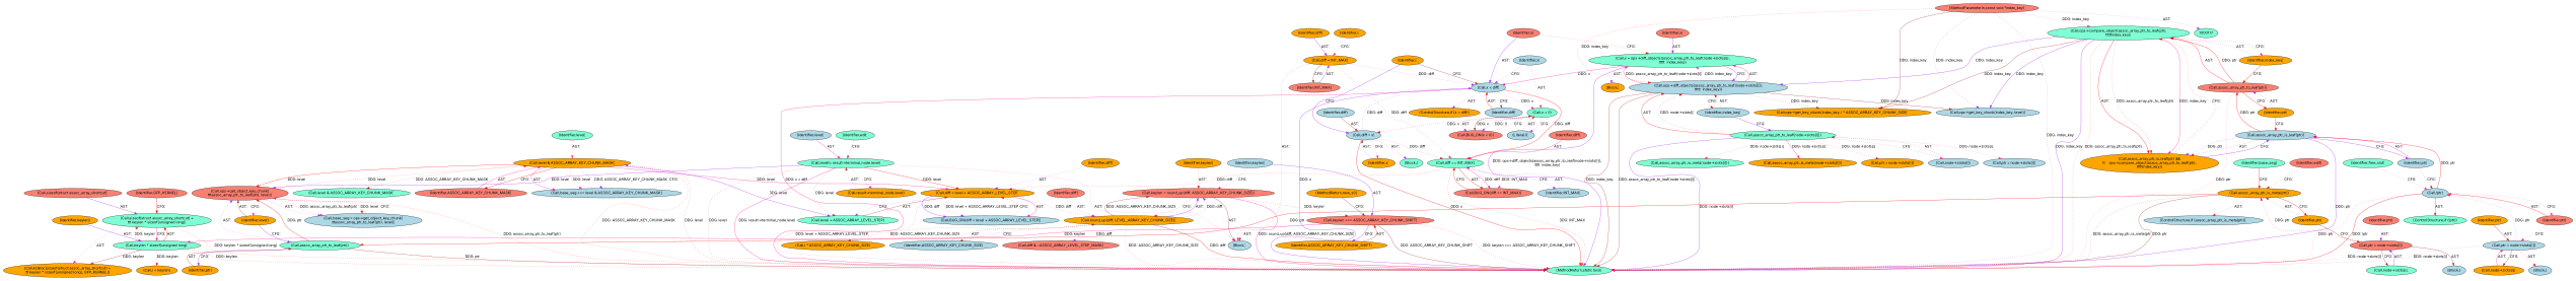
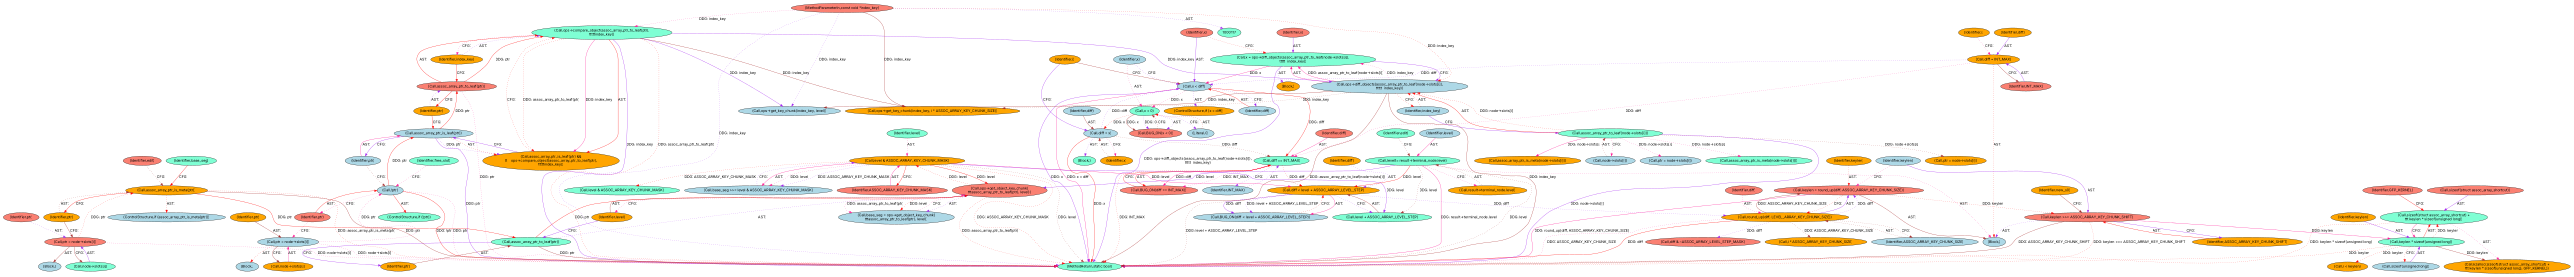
  digraph {
    fontname=Inter
    node [fillcolor=orange fontname=Inter style=filled]
    edge [color=red fontname=Inter style=dotted]
    n1 [fillcolor=aquamarine label="(Call,sizeof(struct assoc_array_shortcut) +\n\t\t\t keylen * sizeof(unsigned long))"]
    n2 [fillcolor=aquamarine label="(Call,keylen * sizeof(unsigned long))"]
    n3 [fillcolor=aquamarine label="(MethodReturn,static bool)"]
    n4 [label="(Call,kzalloc(sizeof(struct assoc_array_shortcut) +\n\t\t\t keylen * sizeof(unsigned long), GFP_KERNEL))"]
    n5 [label="(Call,i < keylen)"]
+   n6 [fillcolor=lightblue label="(Call,sizeof(unsigned long))"]
    n7 [fillcolor=salmon label="(Call,keylen >>= ASSOC_ARRAY_KEY_CHUNK_SHIFT)"]
    n8 [label="(Identifier,ASSOC_ARRAY_KEY_CHUNK_SHIFT)"]
    n9 [fillcolor=lightblue label="(Block,)"]
    n10 [fillcolor=salmon label="(Call,keylen = round_up(diff, ASSOC_ARRAY_KEY_CHUNK_SIZE))"]
    n11 [label="(Call,round_up(diff, LEVEL_ARRAY_KEY_CHUNK_SIZE))"]
    n12 [label="(Call,i * ASSOC_ARRAY_KEY_CHUNK_SIZE)"]
    n13 [fillcolor=lightblue label="(Identifier,ASSOC_ARRAY_KEY_CHUNK_SIZE)"]
    n14 [fillcolor=salmon label="(Call,diff & ~ASSOC_ARRAY_LEVEL_STEP_MASK)"]
    n15 [label="(Call,diff < level + ASSOC_ARRAY_LEVEL_STEP)"]
    n16 [fillcolor=lightblue label="(Call,BUG_ON(diff < level + ASSOC_ARRAY_LEVEL_STEP))"]
    n17 [fillcolor=aquamarine label="(Call,level + ASSOC_ARRAY_LEVEL_STEP)"]
    n18 [fillcolor=aquamarine label="(Call,diff == INT_MAX)"]
    n19 [fillcolor=salmon label="(Call,BUG_ON(diff == INT_MAX))"]
    n20 [fillcolor=lightblue label="(Identifier,INT_MAX)"]
    n21 [label="(Call,diff = INT_MAX)"]
    n22 [fillcolor=lightblue label="(Call,x < diff)"]
    n23 [fillcolor=salmon label="(Identifier,INT_MAX)"]
    n24 [fillcolor=aquamarine label="(Call,x < 0)"]
    n25 [fillcolor=lightblue label="(Identifier,diff)"]
    n26 [label="(ControlStructure,if (x < diff))"]
    n27 [fillcolor=lightblue label="(Call,diff = x)"]
    n28 [fillcolor=salmon label="(Call,BUG_ON(x < 0))"]
    n29 [fillcolor=lightblue label="(Literal,0)"]
    n30 [fillcolor=aquamarine label="(Call,x = ops->diff_objects(assoc_array_ptr_to_leaf(node->slots[i]),\n\t\t\t\t\t  index_key))"]
    n31 [fillcolor=lightblue label="(Call,ops->diff_objects(assoc_array_ptr_to_leaf(node->slots[i]),\n\t\t\t\t\t  index_key))"]
    n32 [label="(Block,)"]
    n33 [fillcolor=lightblue label="(Identifier,index_key)"]
    n34 [fillcolor=lightblue label="(Call,ops->get_key_chunk(index_key, level))"]
    n35 [label="(Call,ops->get_key_chunk(index_key, i * ASSOC_ARRAY_KEY_CHUNK_SIZE))"]
    n36 [fillcolor=aquamarine label="(Call,assoc_array_ptr_to_leaf(node->slots[i]))"]
    n37 [fillcolor=aquamarine label="(Call,assoc_array_ptr_is_meta(node->slots[i]))"]
    n38 [label="(Call,assoc_array_ptr_is_meta(node->slots[i]))"]
    n39 [label="(Call,ptr = node->slots[i])"]
    n40 [fillcolor=lightblue label="(Call,node->slots[i])"]
    n41 [fillcolor=lightblue label="(Call,ptr = node->slots[i])"]
    n42 [fillcolor=aquamarine label="(Call,ops->compare_object(assoc_array_ptr_to_leaf(ptr),\n\t\t\t\t\tindex_key))"]
    n43 [label="(Identifier,index_key)"]
    n44 [label="(Call,assoc_array_ptr_is_leaf(ptr) &&\n\t\t    ops->compare_object(assoc_array_ptr_to_leaf(ptr),\n\t\t\t\t\tindex_key))"]
    n45 [fillcolor=salmon label="(Call,assoc_array_ptr_to_leaf(ptr))"]
    n46 [fillcolor=lightblue label="(Call,assoc_array_ptr_is_leaf(ptr))"]
    n47 [label="(Identifier,ptr)"]
    n48 [fillcolor=lightblue label="(Identifier,ptr)"]
    n49 [fillcolor=lightblue label="(Call,!ptr)"]
    n50 [fillcolor=salmon label="(Identifier,ptr)"]
    n51 [fillcolor=aquamarine label="(ControlStructure,if (!ptr))"]
    n52 [fillcolor=lightblue label="(Call,ptr = node->slots[i])"]
    n53 [fillcolor=lightblue label="(Block,)"]
    n54 [label="(Call,node->slots[i])"]
    n55 [fillcolor=salmon label="(MethodParameterIn,const void *index_key)"]
    1000117 [fillcolor=aquamarine]
    n57 [label="(Identifier,x)"]
    n58 [fillcolor=aquamarine label="(Block,)"]
    n59 [label="(Call,level & ASSOC_ARRAY_KEY_CHUNK_MASK)"]
    n60 [fillcolor=salmon label="(Call,ops->get_object_key_chunk(\n\t\t\tassoc_array_ptr_to_leaf(ptr), level))"]
    n61 [fillcolor=lightblue label="(Call,base_seg >>= level & ASSOC_ARRAY_KEY_CHUNK_MASK)"]
    n62 [fillcolor=salmon label="(Identifier,ASSOC_ARRAY_KEY_CHUNK_MASK)"]
    n63 [fillcolor=aquamarine label="(Call,level & ASSOC_ARRAY_KEY_CHUNK_MASK)"]
    n64 [label="(Identifier,level)"]
    n65 [fillcolor=lightblue label="(Call,base_seg = ops->get_object_key_chunk(\n\t\t\tassoc_array_ptr_to_leaf(ptr), level))"]
    n66 [fillcolor=aquamarine label="(Call,assoc_array_ptr_to_leaf(ptr))"]
    n67 [label="(Identifier,ptr)"]
    n68 [label="(Call,assoc_array_ptr_is_meta(ptr))"]
    n69 [fillcolor=lightblue label="(ControlStructure,if (assoc_array_ptr_is_meta(ptr)))"]
    n70 [label="(Identifier,ptr)"]
    n71 [fillcolor=salmon label="(Call,ptr = node->slots[i])"]
    n72 [fillcolor=aquamarine label="(Call,node->slots[i])"]
    n73 [fillcolor=lightblue label="(Block,)"]
    n74 [fillcolor=aquamarine label="(Call,level\t= result->terminal_node.level)"]
    n75 [label="(Call,result->terminal_node.level)"]
    n76 [fillcolor=aquamarine label="(Identifier,base_seg)"]
    n77 [fillcolor=lightblue label="(Identifier,keylen)"]
    n78 [fillcolor=salmon label="(Identifier,edit)"]
    n79 [fillcolor=lightblue label="(Identifier,level)"]
    n80 [fillcolor=aquamarine label="(Identifier,edit)"]
    n81 [label="(Identifier,keylen)"]
    n82 [fillcolor=aquamarine label="(Identifier,level)"]
    n83 [label="(Identifier,i)"]
    n84 [fillcolor=salmon label="(Identifier,x)"]
    n85 [fillcolor=salmon label="(Identifier,diff)"]
    n86 [fillcolor=aquamarine label="(Identifier,free_slot)"]
    n87 [fillcolor=lightblue label="(Identifier,x)"]
    n88 [label="(Identifier,ptr)"]
    n89 [fillcolor=salmon label="(Identifier,diff)"]
    n90 [fillcolor=lightblue label="(Identifier,diff)"]
    n91 [label="(Identifier,keylen)"]
    n92 [label="(Identifier,diff)"]
    n93 [fillcolor=salmon label="(Call,sizeof(struct assoc_array_shortcut))"]
    n94 [fillcolor=salmon label="(Identifier,x)"]
    n95 [fillcolor=salmon label="(Identifier,ptr)"]
    n96 [fillcolor=salmon label="(Identifier,GFP_KERNEL)"]
-   n97 [label="(MethodReturn,new_s0)"]
+   n97 [label="(Identifier,new_s0)"]
    n98 [label="(Identifier,diff)"]
    n99 [label="(Identifier,i)"]
    n1 -> n2 [color=deeppink label="CFG: " style=solid]
    n1 -> n3 [label="DDG: keylen * sizeof(unsigned long)"]
    n1 -> n4 [color=deeppink label="AST: "]
    n2 -> n1 [label="AST: " style=solid]
    n2 -> n1 [label="DDG: keylen"]
    n2 -> n3 [label="DDG: keylen"]
    n2 -> n4 [color=brown label="DDG: keylen" style=solid]
    n2 -> n5 [label="DDG: keylen"]
+   n2 -> n6 [label="CFG: "]
+   n6 -> n2 [color=purple label="AST: " style=solid]
    n7 -> n2 [color=deeppink label="DDG: keylen" style=solid]
    n7 -> n3 [color=brown label="DDG: ASSOC_ARRAY_KEY_CHUNK_SHIFT" style=solid]
    n7 -> n3 [label="DDG: keylen >>= ASSOC_ARRAY_KEY_CHUNK_SHIFT"]
    n7 -> n8 [color=purple label="CFG: " style=solid]
    n7 -> n9 [color=purple label="AST: "]
    n8 -> n7 [label="AST: " style=solid]
    n10 -> n3 [color=deeppink label="DDG: round_up(diff, ASSOC_ARRAY_KEY_CHUNK_SIZE)" style=solid]
    n10 -> n7 [label="DDG: keylen"]
    n10 -> n9 [color=brown label="AST: " style=solid]
    n10 -> n11 [label="CFG: "]
    n11 -> n3 [label="DDG: diff" style=solid]
    n11 -> n3 [color=deeppink label="DDG: ASSOC_ARRAY_KEY_CHUNK_SIZE"]
    n11 -> n10 [color=purple label="AST: " style=solid]
    n11 -> n10 [color=purple label="DDG: diff"]
    n11 -> n10 [color=brown label="DDG: ASSOC_ARRAY_KEY_CHUNK_SIZE" style=solid]
    n11 -> n12 [color=brown label="DDG: ASSOC_ARRAY_KEY_CHUNK_SIZE"]
    n11 -> n13 [color=brown label="CFG: "]
    n11 -> n14 [color=purple label="DDG: diff"]
    n13 -> n11 [color=brown label="AST: "]
    n15 -> n3 [color=brown label="DDG: level + ASSOC_ARRAY_LEVEL_STEP"]
    n15 -> n11 [color=purple label="DDG: diff"]
    n15 -> n16 [color=deeppink label="AST: " style=solid]
    n15 -> n16 [color=purple label="DDG: diff" style=solid]
    n15 -> n16 [color=purple label="DDG: level + ASSOC_ARRAY_LEVEL_STEP"]
    n15 -> n17 [color=purple label="CFG: "]
    n16 -> n15 [label="CFG: "]
    n17 -> n15 [color=brown label="AST: " style=solid]
    n18 -> n3 [label="DDG: INT_MAX"]
    n18 -> n15 [label="DDG: diff"]
    n18 -> n19 [label="AST: " style=solid]
    n18 -> n19 [color=deeppink label="DDG: diff" style=solid]
    n18 -> n19 [color=deeppink label="DDG: INT_MAX"]
    n18 -> n20 [color=purple label="CFG: "]
    n19 -> n18 [label="CFG: " style=solid]
    n20 -> n18 [color=purple label="AST: "]
    n21 -> n9 [label="AST: "]
    n21 -> n18 [color=deeppink label="DDG: diff"]
    n21 -> n22 [color=purple label="DDG: diff"]
    n21 -> n23 [color=brown label="CFG: " style=solid]
    n22 -> n3 [color=deeppink label="DDG: x < diff" style=solid]
    n22 -> n3 [color=purple label="DDG: x" style=solid]
    n22 -> n18 [label="DDG: diff" style=solid]
    n22 -> n24 [color=deeppink label="DDG: x"]
    n22 -> n25 [color=purple label="CFG: "]
    n22 -> n26 [color=purple label="AST: "]
    n23 -> n21 [color=purple label="AST: " style=solid]
    n24 -> n27 [label="DDG: x"]
    n24 -> n28 [color=purple label="AST: "]
    n24 -> n28 [color=brown label="DDG: x" style=solid]
    n24 -> n28 [color=purple label="DDG: 0"]
    n24 -> n29 [color=purple label="CFG: "]
    n25 -> n22 [label="AST: " style=solid]
    n27 -> n3 [label="DDG: x" style=solid]
    n27 -> n18 [color=brown label="DDG: diff"]
    n27 -> n22 [color=purple label="DDG: diff"]
    n27 -> n57 [color=deeppink label="CFG: "]
    n27 -> n58 [color=purple label="AST: "]
    n28 -> n24 [color=brown label="CFG: "]
    n29 -> n24 [label="AST: "]
    n30 -> n3 [color=purple label="DDG: ops->diff_objects(assoc_array_ptr_to_leaf(node->slots[i]),\n\t\t\t\t\t  index_key)" style=solid]
    n30 -> n22 [color=deeppink label="DDG: x" style=solid]
    n30 -> n31 [color=purple label="CFG: " style=solid]
    n30 -> n32 [color=purple label="AST: "]
    n31 -> n3 [color=brown label="DDG: index_key" style=solid]
    n31 -> n3 [color=brown label="DDG: assoc_array_ptr_to_leaf(node->slots[i])" style=solid]
    n31 -> n30 [color=deeppink label="AST: " style=solid]
    n31 -> n30 [color=deeppink label="DDG: assoc_array_ptr_to_leaf(node->slots[i])" style=solid]
    n31 -> n30 [color=deeppink label="DDG: index_key"]
    n31 -> n33 [label="CFG: "]
    n31 -> n34 [color=brown label="DDG: index_key" style=solid]
    n31 -> n35 [color=brown label="DDG: index_key"]
    n33 -> n31 [label="AST: "]
    n33 -> n36 [color=purple label="CFG: " style=solid]
    n36 -> n3 [color=purple label="DDG: node->slots[i]" style=solid]
    n36 -> n31 [label="AST: " style=solid]
    n36 -> n31 [label="DDG: node->slots[i]"]
    n36 -> n37 [color=deeppink label="DDG: node->slots[i]"]
    n36 -> n38 [color=deeppink label="DDG: node->slots[i]" style=solid]
    n36 -> n39 [color=brown label="DDG: node->slots[i]"]
    n36 -> n40 [color=deeppink label="CFG: "]
    n36 -> n41 [color=deeppink label="DDG: node->slots[i]"]
    n40 -> n36 [color=brown label="AST: "]
    n42 -> n3 [color=purple label="DDG: index_key" style=solid]
    n42 -> n3 [label="DDG: assoc_array_ptr_to_leaf(ptr)"]
    n42 -> n31 [color=purple label="DDG: index_key" style=solid]
    n42 -> n34 [color=purple label="DDG: index_key" style=solid]
    n42 -> n35 [color=brown label="DDG: index_key" style=solid]
    n42 -> n43 [color=deeppink label="CFG: "]
    n42 -> n44 [label="AST: " style=solid]
    n42 -> n44 [label="DDG: assoc_array_ptr_to_leaf(ptr)"]
    n42 -> n44 [color=deeppink label="DDG: index_key" style=solid]
    n43 -> n42 [color=purple label="AST: "]
    n43 -> n45 [label="CFG: " style=solid]
    n44 -> n42 [label="CFG: "]
    n44 -> n46 [color=purple label="CFG: " style=solid]
    n45 -> n3 [color=deeppink label="DDG: ptr"]
    n45 -> n42 [label="AST: " style=solid]
    n45 -> n42 [label="DDG: ptr" style=solid]
    n45 -> n47 [label="CFG: " style=solid]
    n46 -> n3 [color=purple label="DDG: ptr" style=solid]
    n46 -> n44 [label="AST: "]
    n46 -> n44 [color=purple label="DDG: ptr"]
    n46 -> n45 [label="DDG: ptr" style=solid]
    n46 -> n48 [color=purple label="CFG: " style=solid]
    n47 -> n45 [color=purple label="AST: "]
    n47 -> n46 [label="CFG: " style=solid]
    n48 -> n46 [color=deeppink label="AST: " style=solid]
    n48 -> n49 [color=brown label="CFG: "]
    n49 -> n3 [color=deeppink label="DDG: ptr"]
    n49 -> n3 [label="DDG: !ptr" style=solid]
    n49 -> n46 [label="DDG: ptr" style=solid]
    n49 -> n50 [color=deeppink label="CFG: "]
    n49 -> n51 [label="AST: " style=solid]
    n50 -> n49 [label="AST: " style=solid]
    n50 -> n52 [color=deeppink label="CFG: "]
    n52 -> n3 [color=deeppink label="DDG: node->slots[i]"]
    n52 -> n49 [color=deeppink label="DDG: ptr"]
    n52 -> n53 [label="AST: "]
    n52 -> n54 [color=brown label="CFG: " style=solid]
    n54 -> n52 [color=deeppink label="AST: " style=solid]
    n55 -> n3 [color=purple label="DDG: index_key"]
    n55 -> n31 [label="DDG: index_key"]
    n55 -> n34 [color=purple label="DDG: index_key"]
    n55 -> n35 [color=brown label="DDG: index_key" style=solid]
    n55 -> n42 [color=deeppink label="DDG: index_key"]
    n55 -> 1000117 [color=purple label="AST: "]
    n57 -> n27 [color=brown label="AST: "]
    n59 -> n3 [label="DDG: ASSOC_ARRAY_KEY_CHUNK_MASK"]
    n59 -> n3 [color=brown label="DDG: level"]
    n59 -> n15 [color=deeppink label="DDG: level" style=solid]
    n59 -> n17 [color=purple label="DDG: level" style=solid]
    n59 -> n60 [label="DDG: level" style=solid]
    n59 -> n61 [color=deeppink label="AST: " style=solid]
    n59 -> n61 [color=deeppink label="DDG: level"]
    n59 -> n61 [color=purple label="DDG: ASSOC_ARRAY_KEY_CHUNK_MASK"]
    n59 -> n62 [label="CFG: " style=solid]
    n59 -> n63 [label="DDG: ASSOC_ARRAY_KEY_CHUNK_MASK"]
    n60 -> n3 [label="DDG: assoc_array_ptr_to_leaf(ptr)"]
    n60 -> n59 [label="DDG: level"]
    n60 -> n64 [color=deeppink label="CFG: "]
    n60 -> n65 [color=purple label="AST: "]
    n60 -> n65 [color=deeppink label="DDG: assoc_array_ptr_to_leaf(ptr)"]
    n60 -> n65 [label="DDG: level"]
    n61 -> n59 [color=purple label="CFG: "]
    n62 -> n59 [color=deeppink label="AST: " style=solid]
    n64 -> n60 [color=brown label="AST: " style=solid]
    n64 -> n66 [color=purple label="CFG: " style=solid]
    n65 -> n60 [color=deeppink label="CFG: "]
    n66 -> n3 [color=brown label="DDG: ptr" style=solid]
    n66 -> n60 [color=purple label="AST: "]
    n66 -> n60 [label="DDG: ptr" style=solid]
    n66 -> n67 [color=purple label="CFG: " style=solid]
    n67 -> n66 [color=brown label="AST: " style=solid]
    n68 -> n3 [label="DDG: assoc_array_ptr_is_meta(ptr)"]
    n68 -> n3 [color=brown label="DDG: ptr" style=solid]
    n68 -> n66 [label="DDG: ptr" style=solid]
    n68 -> n69 [label="AST: "]
    n68 -> n70 [label="CFG: " style=solid]
    n70 -> n68 [color=brown label="AST: "]
    n70 -> n71 [color=brown label="CFG: " style=solid]
    n71 -> n3 [color=deeppink label="DDG: node->slots[i]"]
    n71 -> n68 [label="DDG: ptr"]
    n71 -> n72 [color=brown label="CFG: " style=solid]
    n71 -> n73 [color=brown label="AST: " style=solid]
    n72 -> n71 [color=purple label="AST: " style=solid]
    n74 -> n3 [color=deeppink label="DDG: result->terminal_node.level" style=solid]
    n74 -> n3 [color=brown label="DDG: level"]
    n74 -> n9 [color=deeppink label="AST: "]
    n74 -> n15 [label="DDG: level" style=solid]
    n74 -> n17 [color=brown label="DDG: level"]
    n74 -> n60 [color=purple label="DDG: level" style=solid]
    n74 -> n75 [color=deeppink label="CFG: "]
    n75 -> n74 [color=brown label="AST: "]
    n76 -> n68 [label="CFG: " style=solid]
    n77 -> n7 [color=purple label="AST: " style=solid]
    n77 -> n10 [color=deeppink label="CFG: "]
    n78 -> n68 [color=brown label="CFG: "]
    n79 -> n74 [color=deeppink label="AST: " style=solid]
    n80 -> n74 [color=brown label="CFG: "]
    n81 -> n2 [color=purple label="AST: " style=solid]
    n82 -> n59 [color=deeppink label="AST: "]
    n83 -> n22 [color=brown label="CFG: " style=solid]
    n83 -> n27 [color=purple label="CFG: " style=solid]
    n84 -> n30 [color=purple label="AST: " style=solid]
    n85 -> n18 [color=deeppink label="AST: " style=solid]
    n86 -> n49 [color=deeppink label="CFG: "]
    n87 -> n22 [color=purple label="CFG: "]
    n87 -> n24 [color=deeppink label="AST: "]
    n88 -> n52 [color=brown label="AST: " style=solid]
    n89 -> n11 [color=deeppink label="AST: "]
    n90 -> n27 [color=brown label="AST: " style=solid]
    n91 -> n10 [label="AST: "]
    n92 -> n15 [color=purple label="AST: "]
    n93 -> n1 [color=purple label="AST: " style=solid]
    n94 -> n22 [color=purple label="AST: " style=solid]
    n94 -> n30 [label="CFG: "]
    n95 -> n71 [color=purple label="AST: "]
    n96 -> n1 [label="CFG: " style=solid]
    n97 -> n7 [color=brown label="CFG: " style=solid]
    n98 -> n21 [color=purple label="AST: " style=solid]
    n99 -> n21 [color=deeppink label="CFG: "]
  }
